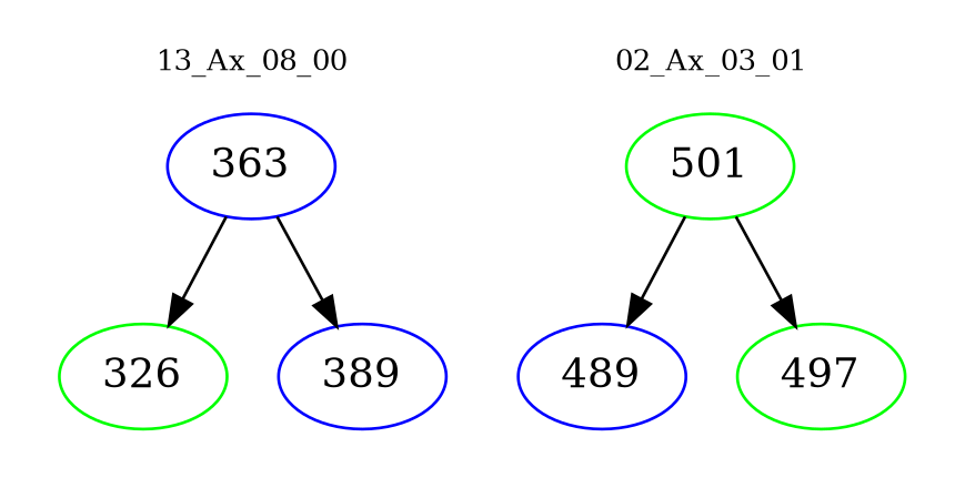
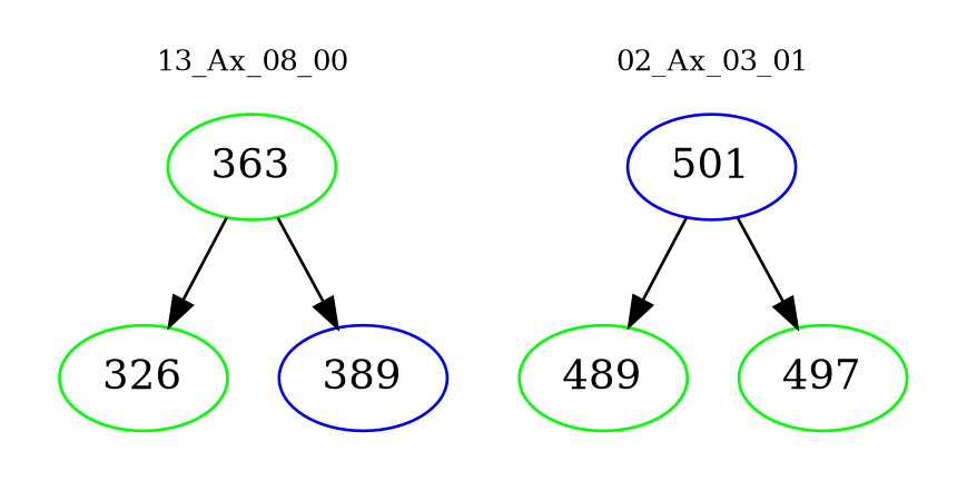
  digraph {
    node [color=blue]
    edge [color=black]
-   n1 [label=363]
+   n1 [color=green label=363]
    n2 [color=green label=326]
    n3 [label=389]
-   n4 [color=green label=501]
-   n5 [label=489]
+   n4 [label=501]
+   n5 [color=green label=489]
    n6 [color=green label=497]
    subgraph cluster_1 {
      color=white
      fontsize=10
      label="13_Ax_08_00"
      n1
      n2
      n3
    }
    subgraph cluster_2 {
      color=white
      fontsize=10
      label="02_Ax_03_01"
      n4
      n5
      n6
    }
    n1 -> n2
    n1 -> n3
    n4 -> n5
    n4 -> n6
  }
